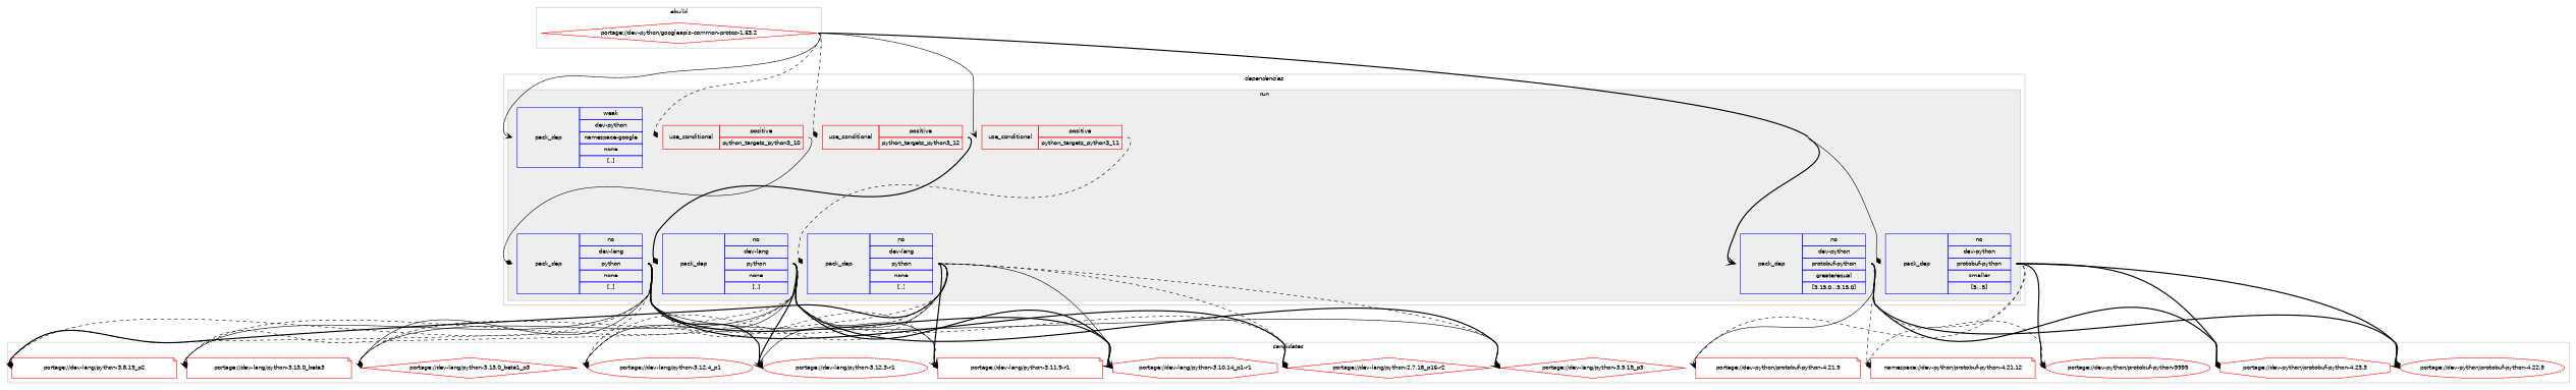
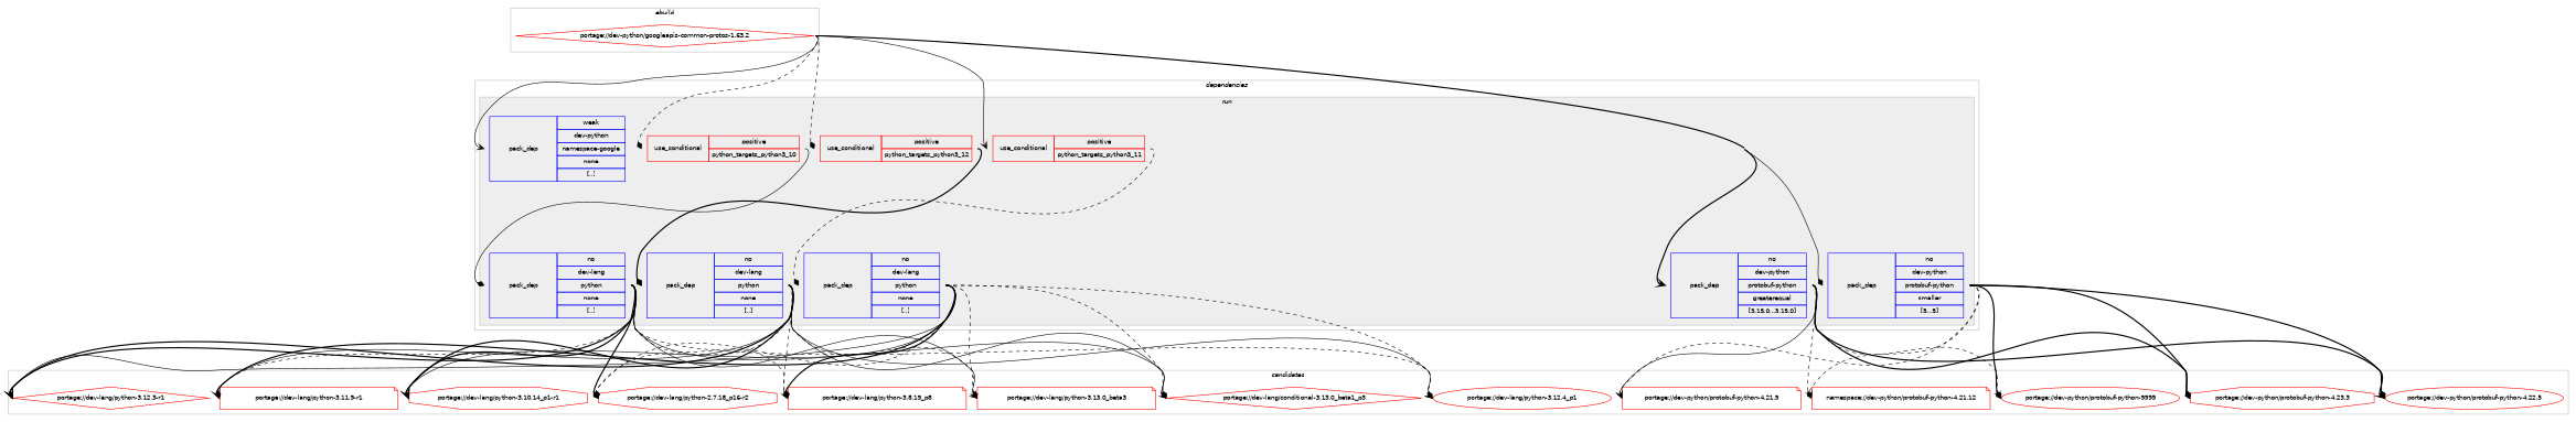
  digraph {
    compound=true
    concentrate=true
    fontname=Helvetica
    fontsize=10
    newrank=true
    rankdir=TB
    ranksep=1.5
    node [color=red fontname=Helvetica fontsize=10 shape=none]
    edge [arrowhead=diamond headport=w style=dashed tailport=e weight=100]
    n1 [label="portage://dev-python/googleapis-common-protos-1.63.2" shape=diamond width=4]
    n2 [color=blue label=<<TABLE BORDER="0" CELLBORDER="1" CELLSPACING="0" CELLPADDING="4" WIDTH="220"><TR><TD ROWSPAN="6" CELLPADDING="30">pack_dep</TD></TR><TR><TD WIDTH="110">no</TD></TR><TR><TD>dev-lang</TD></TR><TR><TD>python</TD></TR><TR><TD>none</TD></TR><TR><TD>[,,]</TD></TR></TABLE>>]
    n3 [label=<<TABLE BORDER="0" CELLBORDER="1" CELLSPACING="0" CELLPADDING="4"><TR><TD ROWSPAN="3" CELLPADDING="10">use_conditional</TD></TR><TR><TD>positive</TD></TR><TR><TD>python_targets_python3_10</TD></TR></TABLE>>]
    n4 [color=blue label=<<TABLE BORDER="0" CELLBORDER="1" CELLSPACING="0" CELLPADDING="4" WIDTH="220"><TR><TD ROWSPAN="6" CELLPADDING="30">pack_dep</TD></TR><TR><TD WIDTH="110">no</TD></TR><TR><TD>dev-lang</TD></TR><TR><TD>python</TD></TR><TR><TD>none</TD></TR><TR><TD>[,,]</TD></TR></TABLE>>]
    n5 [label=<<TABLE BORDER="0" CELLBORDER="1" CELLSPACING="0" CELLPADDING="4"><TR><TD ROWSPAN="3" CELLPADDING="10">use_conditional</TD></TR><TR><TD>positive</TD></TR><TR><TD>python_targets_python3_11</TD></TR></TABLE>>]
    n6 [color=blue label=<<TABLE BORDER="0" CELLBORDER="1" CELLSPACING="0" CELLPADDING="4" WIDTH="220"><TR><TD ROWSPAN="6" CELLPADDING="30">pack_dep</TD></TR><TR><TD WIDTH="110">no</TD></TR><TR><TD>dev-lang</TD></TR><TR><TD>python</TD></TR><TR><TD>none</TD></TR><TR><TD>[,,]</TD></TR></TABLE>>]
    n7 [label=<<TABLE BORDER="0" CELLBORDER="1" CELLSPACING="0" CELLPADDING="4"><TR><TD ROWSPAN="3" CELLPADDING="10">use_conditional</TD></TR><TR><TD>positive</TD></TR><TR><TD>python_targets_python3_12</TD></TR></TABLE>>]
    n8 [color=blue label=<<TABLE BORDER="0" CELLBORDER="1" CELLSPACING="0" CELLPADDING="4" WIDTH="220"><TR><TD ROWSPAN="6" CELLPADDING="30">pack_dep</TD></TR><TR><TD WIDTH="110">no</TD></TR><TR><TD>dev-python</TD></TR><TR><TD>protobuf-python</TD></TR><TR><TD>greaterequal</TD></TR><TR><TD>[3.15.0,,,3.15.0]</TD></TR></TABLE>>]
    n9 [color=blue label=<<TABLE BORDER="0" CELLBORDER="1" CELLSPACING="0" CELLPADDING="4" WIDTH="220"><TR><TD ROWSPAN="6" CELLPADDING="30">pack_dep</TD></TR><TR><TD WIDTH="110">no</TD></TR><TR><TD>dev-python</TD></TR><TR><TD>protobuf-python</TD></TR><TR><TD>smaller</TD></TR><TR><TD>[5,,,5]</TD></TR></TABLE>>]
    n10 [color=blue label=<<TABLE BORDER="0" CELLBORDER="1" CELLSPACING="0" CELLPADDING="4" WIDTH="220"><TR><TD ROWSPAN="6" CELLPADDING="30">pack_dep</TD></TR><TR><TD WIDTH="110">weak</TD></TR><TR><TD>dev-python</TD></TR><TR><TD>namespace-google</TD></TR><TR><TD>none</TD></TR><TR><TD>[,,]</TD></TR></TABLE>>]
-   n11 [label="portage://dev-lang/python-2.7.18_p16-r2" shape=diamond width=4]
+   n11 [label="portage://dev-lang/python-2.7.18_p16-r2" shape=octagon width=4]
    n12 [label="portage://dev-lang/python-3.10.14_p1-r1" shape=octagon width=4]
    n13 [label="portage://dev-lang/python-3.11.9-r1" shape=note width=4]
-   n14 [label="portage://dev-lang/python-3.12.3-r1" shape=ellipse width=4]
+   n14 [label="portage://dev-lang/python-3.12.3-r1" shape=diamond width=4]
    n15 [label="portage://dev-lang/python-3.12.4_p1" shape=ellipse width=4]
-   n16 [label="portage://dev-lang/python-3.13.0_beta1_p3" shape=diamond width=4]
+   n16 [label="portage://dev-lang/conditional-3.13.0_beta1_p3" shape=diamond width=4]
    n17 [label="portage://dev-lang/python-3.13.0_beta3" shape=note width=4]
-   n18 [label="portage://dev-lang/python-3.8.19_p2" shape=note width=4]
-   n19 [label="portage://dev-lang/python-3.9.19_p3" shape=diamond width=4]
+   n18 [label="portage://dev-lang/python-3.8.19_p8" shape=note width=4]
    n20 [label="namespace://dev-python/protobuf-python-4.21.12" shape=note width=4]
    n21 [label="portage://dev-python/protobuf-python-4.21.9" shape=note width=4]
    n22 [label="portage://dev-python/protobuf-python-4.22.5" shape=ellipse width=4]
    n23 [label="portage://dev-python/protobuf-python-4.23.3" shape=octagon width=4]
    n24 [label="portage://dev-python/protobuf-python-9999" shape=ellipse width=4]
    subgraph cluster_1 {
      color=gray
      label=<<i>ebuild</i>>
      n1
    }
    subgraph cluster_2 {
      color=gray
      label=<<i>dependencies</i>>
      subgraph cluster_3 {
        color=gray
        fillcolor="#eeeeee"
        label=<<i>compile</i>>
        style=filled
      }
      subgraph cluster_4 {
        color=gray
        fillcolor="#eeeeee"
        label=<<i>compile and run</i>>
        style=filled
      }
      subgraph cluster_5 {
        color=gray
        fillcolor="#eeeeee"
        label=<<i>run</i>>
        style=filled
        subgraph sub_6 {
          color=gray
          fillcolor="#eeeeee"
          label=<<i>run</i>>
          style=filled
          n3
          subgraph sub_7 {
            color=gray
            fillcolor="#eeeeee"
            label=<<i>run</i>>
            style=filled
            n2
          }
        }
        subgraph sub_8 {
          color=gray
          fillcolor="#eeeeee"
          label=<<i>run</i>>
          style=filled
          n5
          subgraph sub_9 {
            color=gray
            fillcolor="#eeeeee"
            label=<<i>run</i>>
            style=filled
            n4
          }
        }
        subgraph sub_10 {
          color=gray
          fillcolor="#eeeeee"
          label=<<i>run</i>>
          style=filled
          n7
          subgraph sub_11 {
            color=gray
            fillcolor="#eeeeee"
            label=<<i>run</i>>
            style=filled
            n6
          }
        }
        subgraph sub_12 {
          color=gray
          fillcolor="#eeeeee"
          label=<<i>run</i>>
          style=filled
          n8
        }
        subgraph sub_13 {
          color=gray
          fillcolor="#eeeeee"
          label=<<i>run</i>>
          style=filled
          n9
        }
        subgraph sub_14 {
          color=gray
          fillcolor="#eeeeee"
          label=<<i>run</i>>
          style=filled
          n10
        }
      }
    }
    subgraph cluster_15 {
      color=gray
      label=<<i>candidates</i>>
      rank=same
      subgraph sub_16 {
        color=black
        label=<<i>candidates</i>>
        nodesep=1
        rank=same
        n11
        n12
        n13
        n14
        n15
        n16
        n17
        n18
-       n19
      }
      subgraph sub_17 {
        color=black
        label=<<i>candidates</i>>
        nodesep=1
        rank=same
        n11
        n12
        n13
        n14
        n15
        n16
        n17
        n18
-       n19
      }
      subgraph sub_18 {
        color=black
        label=<<i>candidates</i>>
        nodesep=1
        rank=same
        n11
        n12
        n13
        n14
        n15
        n16
        n17
        n18
-       n19
      }
      subgraph sub_19 {
        color=black
        label=<<i>candidates</i>>
        nodesep=1
        rank=same
        n20
        n21
        n22
        n23
        n24
      }
      subgraph sub_20 {
        color=black
        label=<<i>candidates</i>>
        nodesep=1
        rank=same
        n20
        n21
        n22
        n23
        n24
      }
      subgraph sub_21 {
        color=black
        label=<<i>candidates</i>>
        nodesep=1
        rank=same
      }
    }
    n1 -> n3 [weight=20]
    n1 -> n5 [arrowhead=vee style=solid weight=20]
    n1 -> n7 [weight=20]
    n1 -> n8 [arrowhead=vee style=bold weight=20]
    n1 -> n9 [style=solid weight=20]
    n1 -> n10 [arrowhead=vee style=solid weight=20]
    n2 -> n11 [style=bold]
    n2 -> n12 [arrowhead=vee style=bold]
    n2 -> n13
    n2 -> n14 [arrowhead=vee style=bold]
    n2 -> n15 [arrowhead=vee]
    n2 -> n16 [arrowhead=vee style=solid]
    n2 -> n17 [arrowhead=vee style=solid]
    n2 -> n18
-   n2 -> n19 [style=solid]
    n3 -> n2 [style=solid weight=20]
    n4 -> n11
    n4 -> n12 [arrowhead=vee style=solid]
    n4 -> n13 [arrowhead=vee style=bold]
    n4 -> n14 [arrowhead=vee style=solid]
    n4 -> n15 [arrowhead=vee]
    n4 -> n16
    n4 -> n17 [arrowhead=vee]
    n4 -> n18 [style=bold]
-   n4 -> n19
    n5 -> n4 [weight=20]
    n6 -> n11
    n6 -> n12 [arrowhead=vee style=bold]
    n6 -> n13 [style=solid]
    n6 -> n14 [arrowhead=vee style=bold]
    n6 -> n15 [style=solid]
    n6 -> n16 [style=solid]
    n6 -> n17
    n6 -> n18 [arrowhead=vee]
-   n6 -> n19 [arrowhead=vee style=bold]
    n7 -> n6 [style=bold weight=20]
    n8 -> n20
    n8 -> n21 [arrowhead=vee style=solid]
    n8 -> n22 [arrowhead=vee style=bold]
    n8 -> n23 [style=bold]
    n8 -> n24 [arrowhead=vee]
    n9 -> n20 [arrowhead=vee]
    n9 -> n21 [arrowhead=vee]
    n9 -> n22 [style=bold]
    n9 -> n23 [style=bold]
    n9 -> n24 [style=bold]
  }
